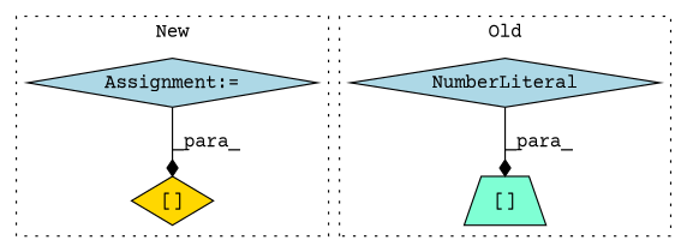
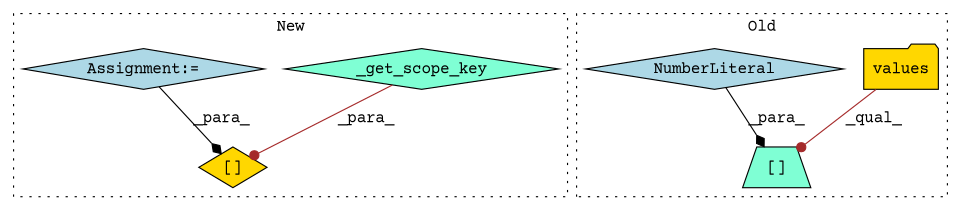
  digraph {
    fontname="Courier Prime"
    node [a=32 fillcolor=aquamarine fontname="Courier Prime" l="15,1" shape=diamond style=filled]
    edge [arrowhead=dot color=brown fontname="Courier Prime"]
+   n1 [label=_get_scope_key s="20246,20272"]
    n2 [a=2 fillcolor=gold l="6,1" label="[]" s="20240,20273"]
    n3 [a=7 fillcolor=lightblue l=4 label="Assignment:=" s=19655]
+   n4 [fillcolor=gold l=8 label=values s=20000 shape=folder]
    n5 [a=2 label="[]" s="19994,20010" shape=trapezium]
    n6 [a=34 fillcolor=lightblue l=1 label=NumberLiteral s=20009]
    subgraph cluster_1 {
      label=New
      style=dotted
+     n1
      n2
      n3
    }
    subgraph cluster_2 {
      label=Old
      style=dotted
+     n4
      n5
      n6
    }
+   n1 -> n2 [label=_para_]
    n3 -> n2 [arrowhead=diamond color=black label=_para_]
+   n4 -> n5 [label=_qual_]
    n6 -> n5 [arrowhead=diamond color=black label=_para_]
  }
